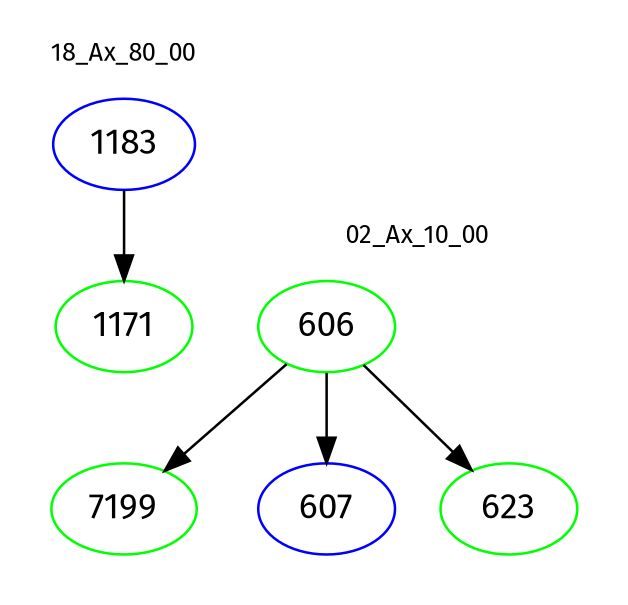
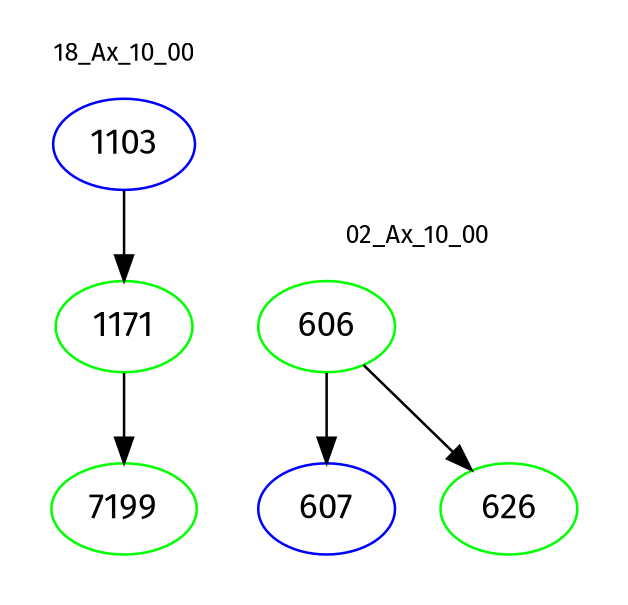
  digraph {
    fontname="Fira Sans"
    node [color=green fontname="Fira Sans"]
    edge [color=black fontname="Fira Sans"]
-   n1 [color=blue label=1183]
+   n1 [color=blue label=1103]
    n2 [label=1171]
    n3 [label=7199]
    n4 [color=blue label=607]
    n5 [label=606]
-   n6 [label=623]
+   n6 [label=626]
    subgraph cluster_1 {
      color=white
      fontsize=10
-     label="18_Ax_80_00"
+     label="18_Ax_10_00"
      n1
      n2
      n3
    }
    subgraph cluster_2 {
      color=white
      fontsize=10
      label="02_Ax_10_00"
      n4
      n5
      n6
    }
    n1 -> n2
-   n5 -> n3
+   n2 -> n3
    n5 -> n4
    n5 -> n6
  }
